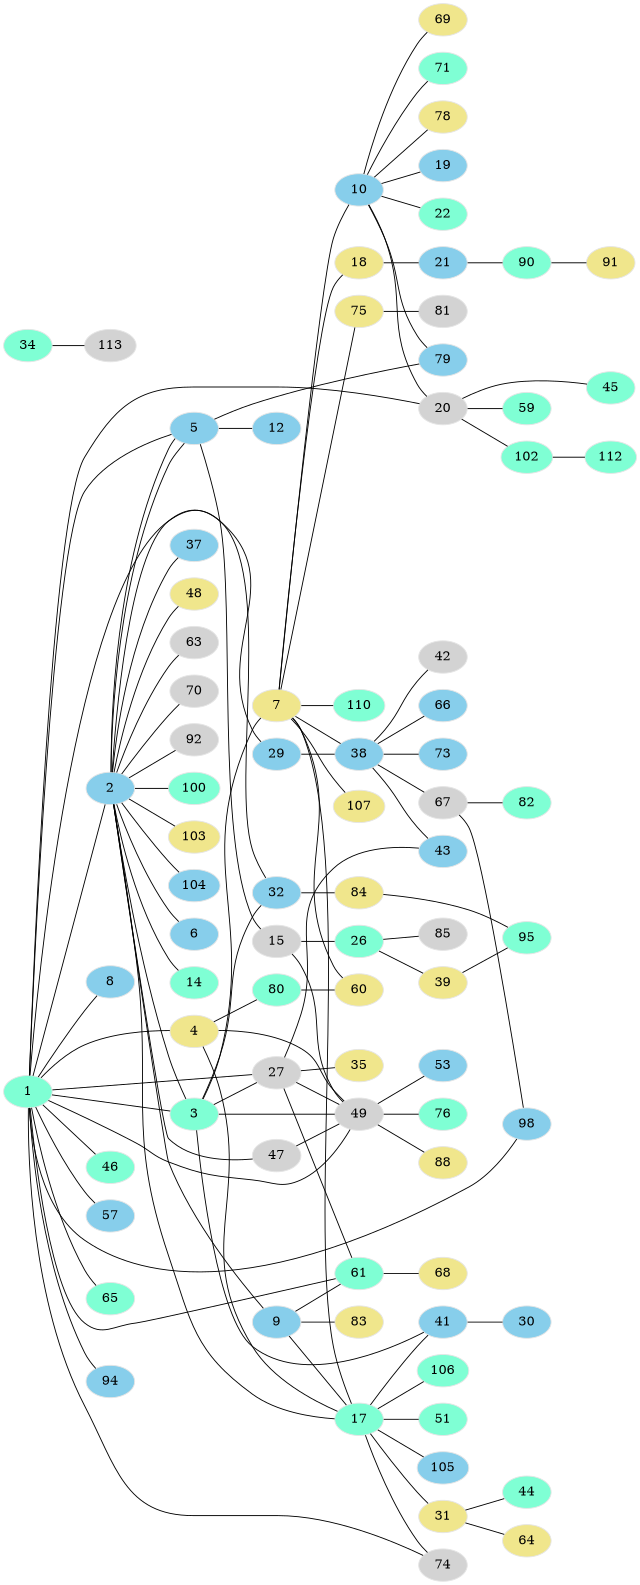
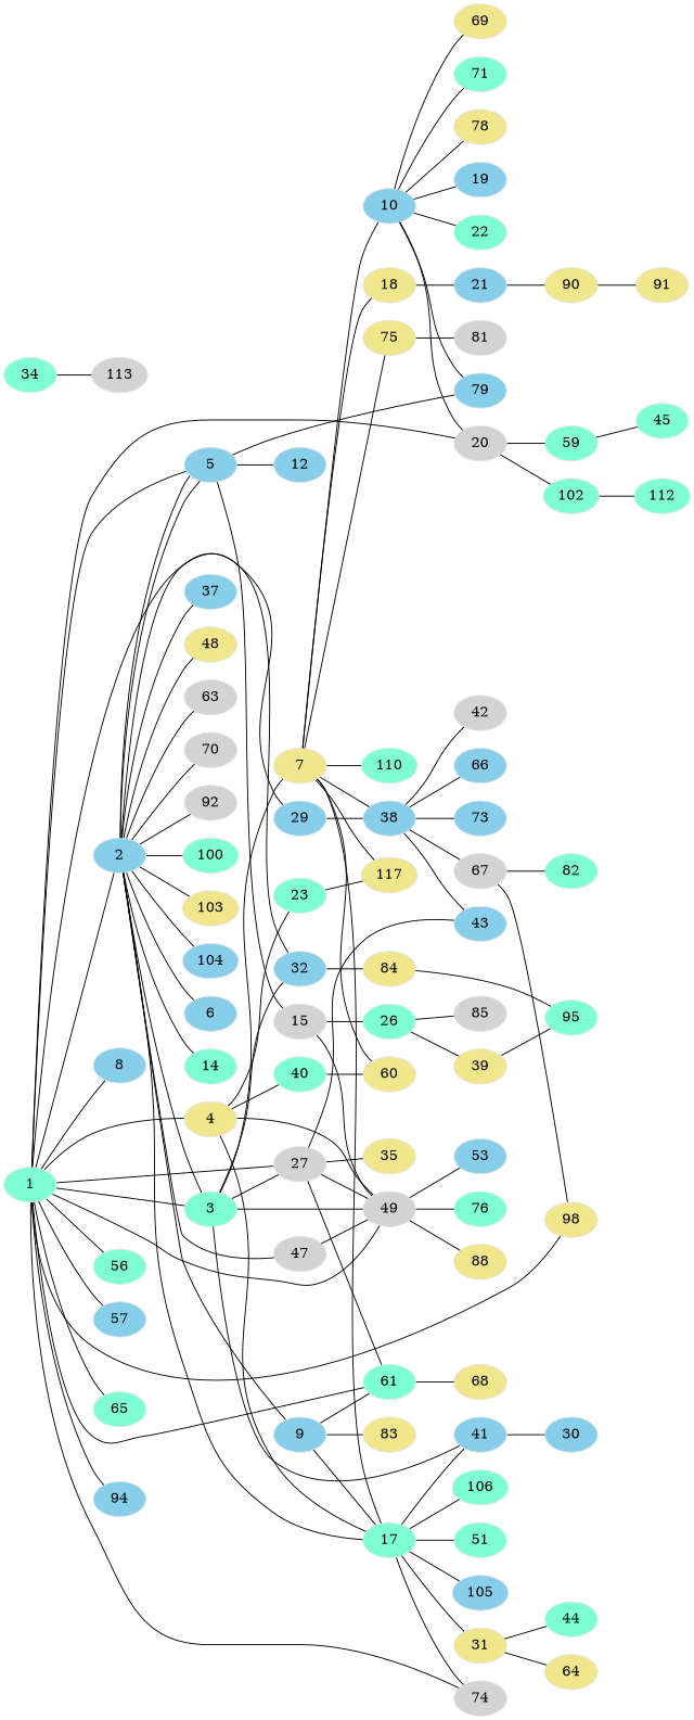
  graph {
    rankdir=LR
    node [color=gray90 fillcolor=aquamarine style=filled]
    1 [super="+54"]
    2 [fillcolor=skyblue super="+13"]
    3 [super="+11"]
    4 [fillcolor=khaki super="+46"]
    5 [fillcolor=skyblue super="+30"]
    8 [fillcolor=skyblue]
    20 [fillcolor=lightgrey]
    27 [fillcolor=lightgrey super="+77"]
    32 [fillcolor=skyblue super="+72"]
    49 [fillcolor=lightgrey super="+80"]
-   56 [label=46]
+   56
    57 [fillcolor=skyblue]
    61 [super="+87"]
    65
    74 [fillcolor=lightgrey]
    94 [fillcolor=skyblue]
-   98 [fillcolor=skyblue]
+   98 [fillcolor=khaki]
    6 [fillcolor=skyblue]
    9 [fillcolor=skyblue super="+111"]
    14
    17 [super="+93"]
    29 [fillcolor=skyblue]
    37 [fillcolor=skyblue]
    47 [fillcolor=lightgrey]
    48 [fillcolor=khaki super="+89"]
    63 [fillcolor=lightgrey]
    70 [fillcolor=lightgrey]
    92 [fillcolor=lightgrey]
    100
    103 [fillcolor=khaki]
    104 [fillcolor=skyblue]
    7 [fillcolor=khaki super="+25"]
    41 [fillcolor=skyblue super="+52"]
-   40 [label=80]
+   23
+   40
    12 [fillcolor=skyblue]
    15 [fillcolor=lightgrey super="+24"]
    79 [fillcolor=skyblue super="+86"]
    45 [super="+58"]
    59
    102
    35 [fillcolor=khaki]
    43 [fillcolor=skyblue]
    84 [fillcolor=khaki]
    53 [fillcolor=skyblue super="+97"]
    76
    88 [fillcolor=khaki]
    68 [fillcolor=khaki]
    83 [fillcolor=khaki]
    31 [fillcolor=khaki super="+33"]
    51
    105 [fillcolor=skyblue]
    106
    38 [fillcolor=skyblue super="+99"]
    10 [fillcolor=skyblue super="+28"]
    18 [fillcolor=khaki]
    60 [fillcolor=khaki super="+101"]
    75 [fillcolor=khaki]
-   107 [fillcolor=khaki]
+   107 [fillcolor=khaki label=117]
    110
    n61 [fillcolor=skyblue label=30]
    26
    19 [fillcolor=skyblue]
    22
    69 [fillcolor=khaki]
    71
    78 [fillcolor=khaki]
    21 [fillcolor=skyblue super="+36"]
    42 [fillcolor=lightgrey]
    66 [fillcolor=skyblue]
    67 [fillcolor=lightgrey super="+96"]
    73 [fillcolor=skyblue]
    81 [fillcolor=lightgrey super="+114"]
    39 [fillcolor=khaki]
    85 [fillcolor=lightgrey super="+109"]
    44 [super="+55"]
    64 [fillcolor=khaki]
-   90 [super="+108"]
+   90 [fillcolor=khaki super="+108"]
    112
    91 [fillcolor=khaki]
    95
    34 [super="+62"]
    113 [fillcolor=lightgrey]
    82
    1 -- 2
    1 -- 3
    1 -- 4 [weight=2]
    1 -- 5
    1 -- 8
    1 -- 20
    1 -- 27
    1 -- 32
    1 -- 49
    1 -- 56
    1 -- 57
    1 -- 61
    1 -- 65
    1 -- 74
    1 -- 94
    1 -- 98
    2 -- 3
    2 -- 5
    2 -- 5
    2 -- 6
    2 -- 9
    2 -- 14
    2 -- 17
    2 -- 29
    2 -- 37
    2 -- 47
    2 -- 48 [weight=2]
    2 -- 63
    2 -- 70
    2 -- 92
    2 -- 100
    2 -- 103
    2 -- 104
    3 -- 27
    3 -- 32
    3 -- 49
    3 -- 7
    3 -- 41
    4 -- 49
    4 -- 17
+   4 -- 23
    4 -- 40
    5 -- 12
    5 -- 15
    5 -- 79
-   20 -- 45
+   59 -- 45
    20 -- 59
    20 -- 102
    27 -- 49
    27 -- 61
    27 -- 35
    27 -- 43
    32 -- 84
    49 -- 53
    49 -- 76
    49 -- 88
    61 -- 68
    9 -- 61
    9 -- 17
    9 -- 83
    17 -- 74
    17 -- 41
    17 -- 31 [weight=2]
    17 -- 51
    17 -- 105
    17 -- 106
    29 -- 38
    47 -- 49
    7 -- 17
    7 -- 38
    7 -- 10
    7 -- 18
    7 -- 60
    7 -- 75
    7 -- 107
    7 -- 110
    41 -- n61
+   23 -- 107
    40 -- 60
    15 -- 49
    15 -- 26
    102 -- 112
    84 -- 95
    31 -- 44
    31 -- 64
    38 -- 43
    38 -- 42
    38 -- 66
    38 -- 67
    38 -- 73
    10 -- 20
    10 -- 79
    10 -- 19
    10 -- 22
    10 -- 69
    10 -- 71
    10 -- 78
    18 -- 21
    75 -- 81
    26 -- 39
    26 -- 85
    21 -- 90
    67 -- 98
    67 -- 82
    39 -- 95
    90 -- 91
    34 -- 113
  }
